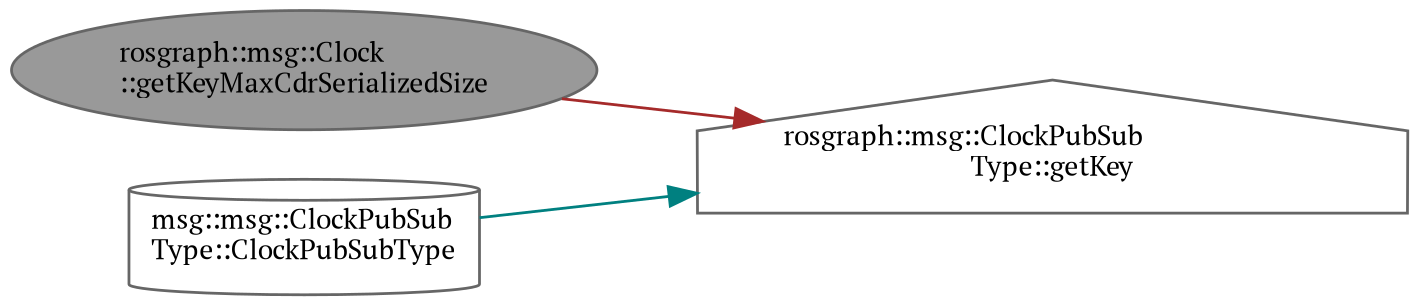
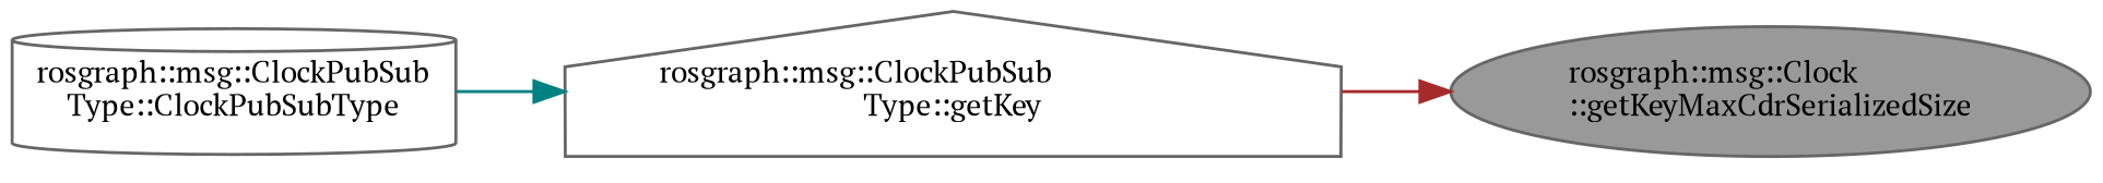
  digraph {
    fontname="PT Serif"
    rankdir=RL
    node [color=grey40 fillcolor=white fontname="PT Serif" fontsize=10 style=filled]
    edge [dir=back fontname="PT Serif" fontsize=10 labelfontname=Helvetica labelfontsize=10 style=solid]
    n1 [color=gray40 fillcolor=grey60 fontcolor=black height=0.2 label="rosgraph::msg::Clock\l::getKeyMaxCdrSerializedSize" shape=ellipse width=0.4]
    n2 [height=0.2 label="rosgraph::msg::ClockPubSub\lType::getKey" shape=house width=0.4]
-   n3 [height=0.2 label="msg::msg::ClockPubSub\lType::ClockPubSubType" shape=cylinder width=0.4]
-   n2 -> n1 [color=brown]
+   n3 [height=0.2 label="rosgraph::msg::ClockPubSub\lType::ClockPubSubType" shape=cylinder width=0.4]
+   n1 -> n2 [color=brown]
    n2 -> n3 [color=teal]
  }
